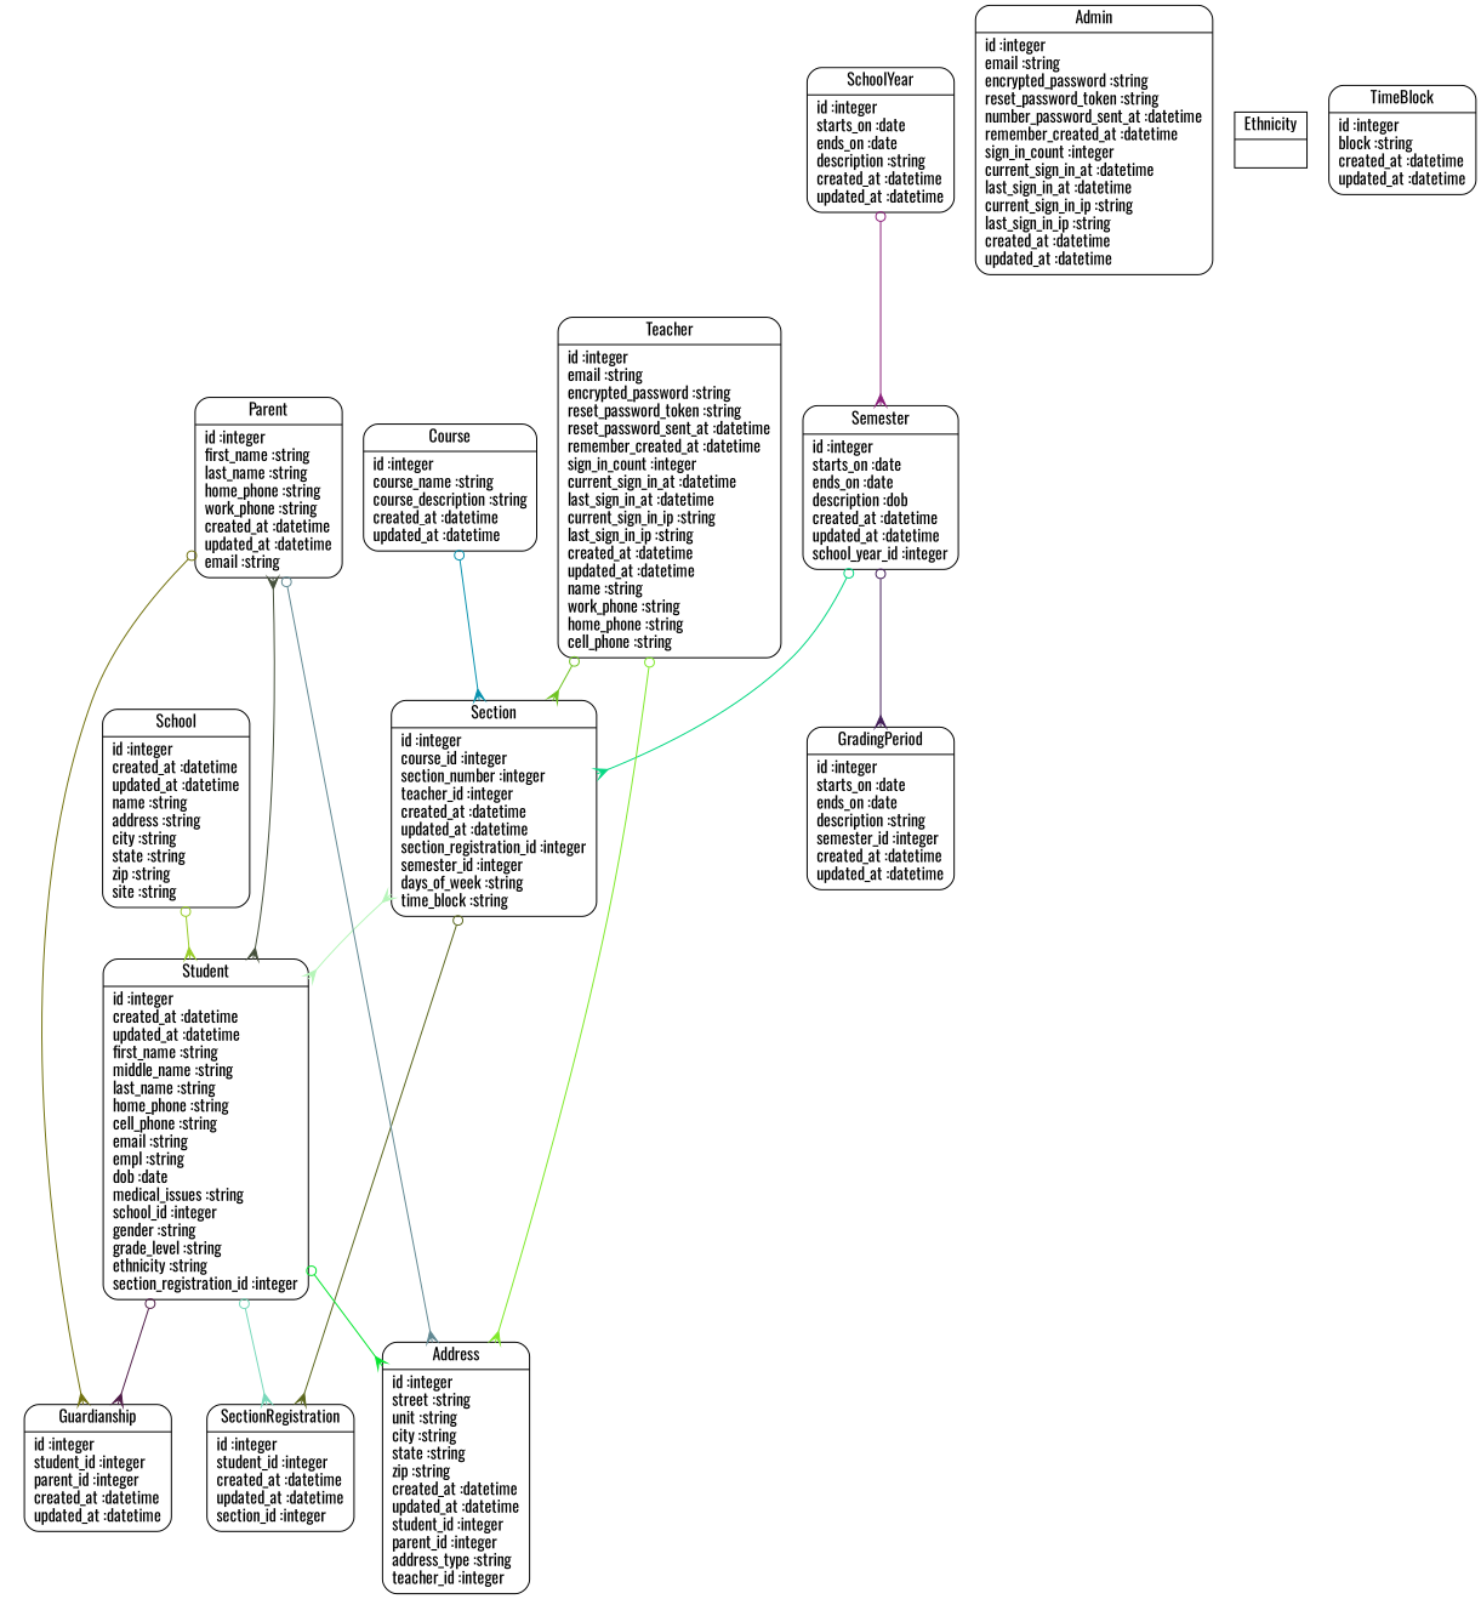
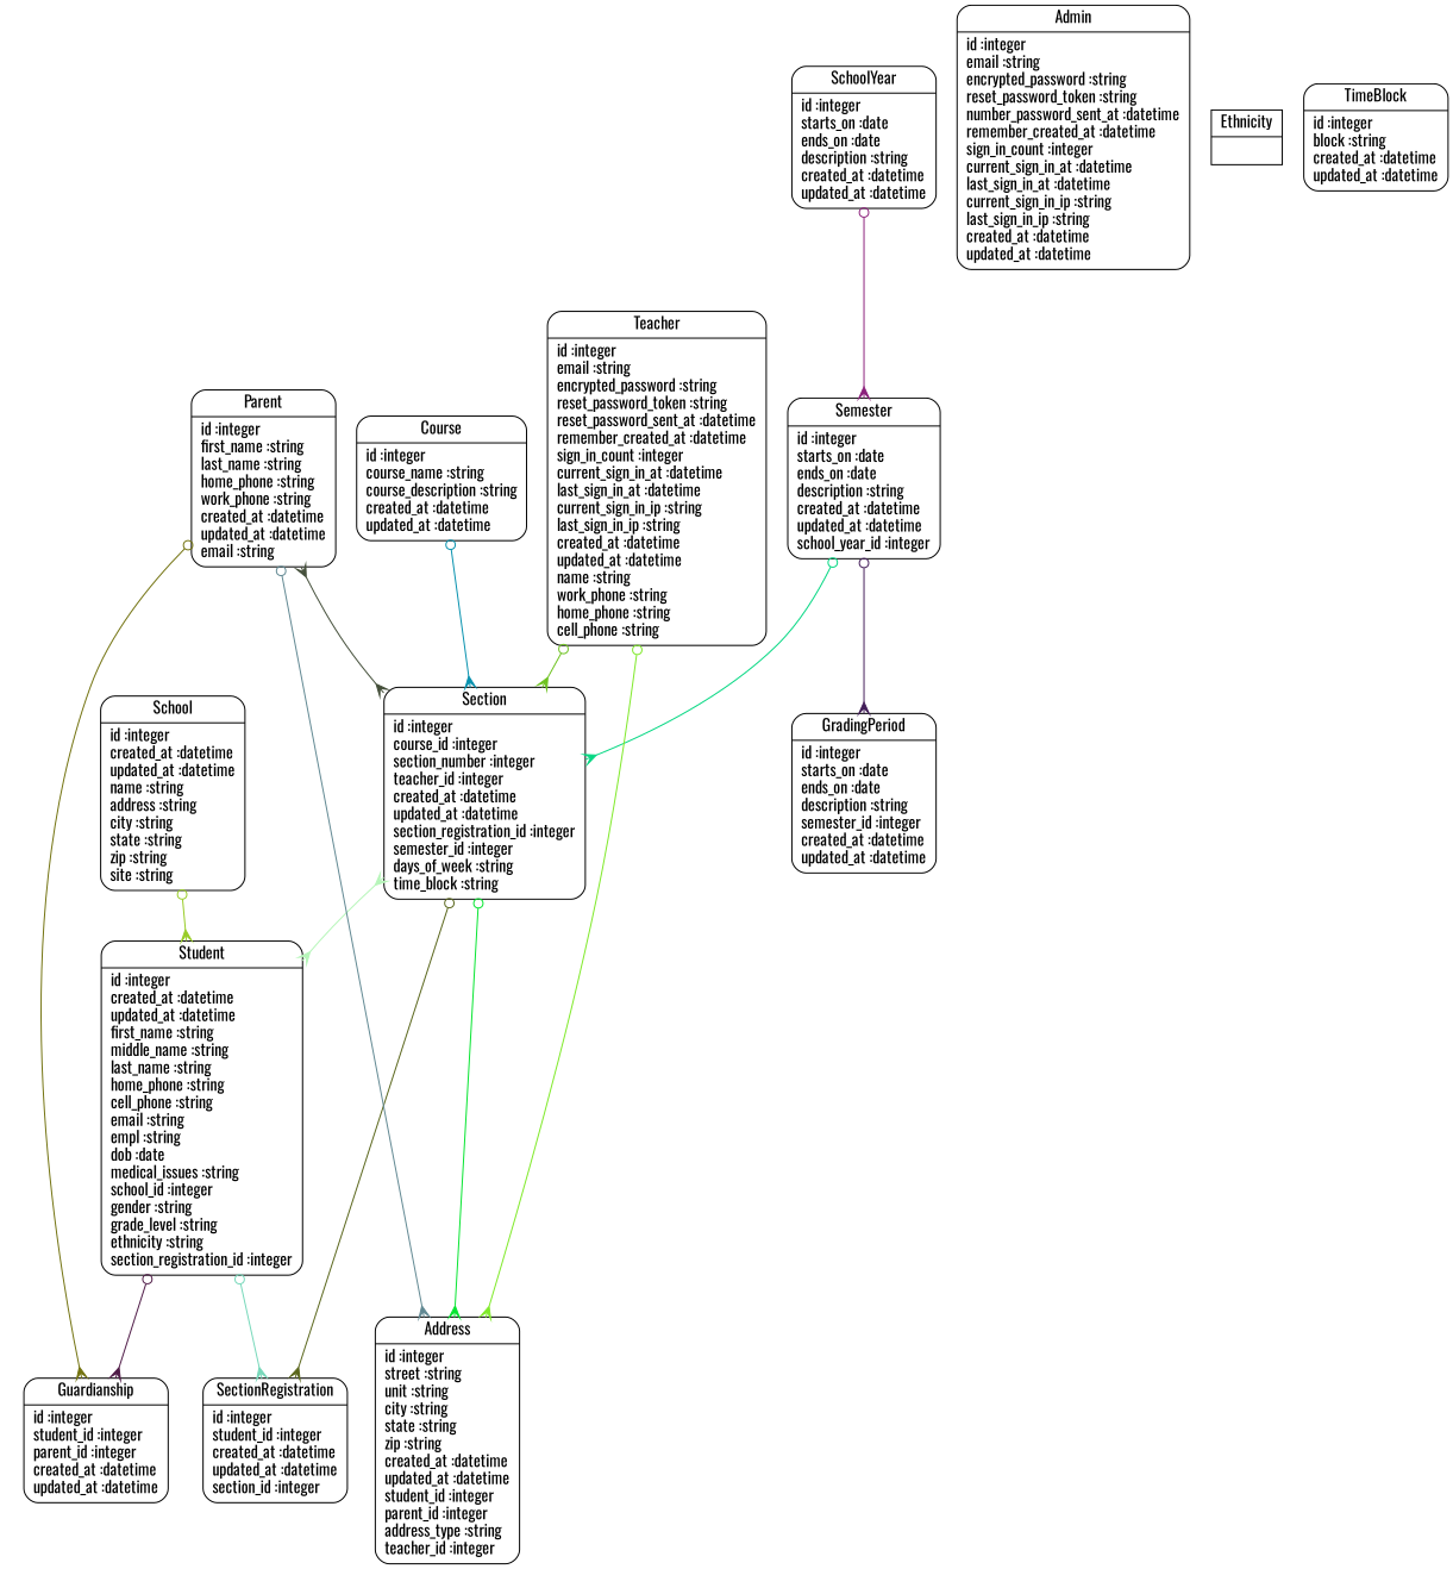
  digraph {
    fontname=Oswald
    splines=true
    node [fontname=Oswald shape=Mrecord]
    edge [arrowhead=crow arrowtail=odot dir=both fontname=Oswald]
    n1 [label="{Address|id :integer\lstreet :string\lunit :string\lcity :string\lstate :string\lzip :string\lcreated_at :datetime\lupdated_at :datetime\lstudent_id :integer\lparent_id :integer\laddress_type :string\lteacher_id :integer\l}"]
    n2 [label="{Admin|id :integer\lemail :string\lencrypted_password :string\lreset_password_token :string\lnumber_password_sent_at :datetime\lremember_created_at :datetime\lsign_in_count :integer\lcurrent_sign_in_at :datetime\llast_sign_in_at :datetime\lcurrent_sign_in_ip :string\llast_sign_in_ip :string\lcreated_at :datetime\lupdated_at :datetime\l}"]
    n3 [label="{Course|id :integer\lcourse_name :string\lcourse_description :string\lcreated_at :datetime\lupdated_at :datetime\l}"]
    n4 [label="{Section|id :integer\lcourse_id :integer\lsection_number :integer\lteacher_id :integer\lcreated_at :datetime\lupdated_at :datetime\lsection_registration_id :integer\lsemester_id :integer\ldays_of_week :string\ltime_block :string\l}"]
    n5 [label="{Student|id :integer\lcreated_at :datetime\lupdated_at :datetime\lfirst_name :string\lmiddle_name :string\llast_name :string\lhome_phone :string\lcell_phone :string\lemail :string\lempl :string\ldob :date\lmedical_issues :string\lschool_id :integer\lgender :string\lgrade_level :string\lethnicity :string\lsection_registration_id :integer\l}"]
    n6 [label="{SectionRegistration|id :integer\lstudent_id :integer\lcreated_at :datetime\lupdated_at :datetime\lsection_id :integer\l}"]
    n7 [label="{Ethnicity|}" shape=record]
    n8 [label="{GradingPeriod|id :integer\lstarts_on :date\lends_on :date\ldescription :string\lsemester_id :integer\lcreated_at :datetime\lupdated_at :datetime\l}"]
    n9 [label="{Guardianship|id :integer\lstudent_id :integer\lparent_id :integer\lcreated_at :datetime\lupdated_at :datetime\l}"]
    n10 [label="{Parent|id :integer\lfirst_name :string\llast_name :string\lhome_phone :string\lwork_phone :string\lcreated_at :datetime\lupdated_at :datetime\lemail :string\l}"]
    n11 [label="{School|id :integer\lcreated_at :datetime\lupdated_at :datetime\lname :string\laddress :string\lcity :string\lstate :string\lzip :string\lsite :string\l}"]
    n12 [label="{SchoolYear|id :integer\lstarts_on :date\lends_on :date\ldescription :string\lcreated_at :datetime\lupdated_at :datetime\l}"]
-   n13 [label="{Semester|id :integer\lstarts_on :date\lends_on :date\ldescription :dob\lcreated_at :datetime\lupdated_at :datetime\lschool_year_id :integer\l}"]
+   n13 [label="{Semester|id :integer\lstarts_on :date\lends_on :date\ldescription :string\lcreated_at :datetime\lupdated_at :datetime\lschool_year_id :integer\l}"]
    n14 [label="{Teacher|id :integer\lemail :string\lencrypted_password :string\lreset_password_token :string\lreset_password_sent_at :datetime\lremember_created_at :datetime\lsign_in_count :integer\lcurrent_sign_in_at :datetime\llast_sign_in_at :datetime\lcurrent_sign_in_ip :string\llast_sign_in_ip :string\lcreated_at :datetime\lupdated_at :datetime\lname :string\lwork_phone :string\lhome_phone :string\lcell_phone :string\l}"]
    n15 [label="{TimeBlock|id :integer\lblock :string\lcreated_at :datetime\lupdated_at :datetime\l}"]
    n3 -> n4 [color="#0691AE"]
    n4 -> n5 [arrowtail=crow color="#B6F5B9"]
    n4 -> n6 [color="#5A661C"]
-   n5 -> n1 [color="#06E530"]
+   n4 -> n1 [color="#06E530"]
    n5 -> n6 [color="#77D8BA"]
    n5 -> n9 [color="#4F1B47"]
    n10 -> n1 [color="#618892"]
-   n10 -> n5 [arrowtail=crow color="#444F3A"]
+   n10 -> n4 [arrowtail=crow color="#444F3A"]
    n10 -> n9 [color="#72720F"]
    n11 -> n5 [color="#98CC27"]
    n12 -> n13 [color="#8B207B"]
    n13 -> n4 [color="#04D782"]
    n13 -> n8 [color="#421D58"]
    n14 -> n1 [color="#7FE929"]
    n14 -> n4 [color="#6DC21F"]
  }
